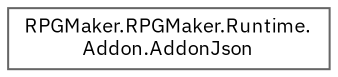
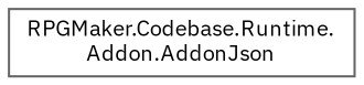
  digraph {
    rankdir=LR
    fontname="IBM Plex Sans"
-   n1 [color=grey40 fillcolor=white fontname="IBM Plex Sans" fontsize=10 height=0.2 label="RPGMaker.RPGMaker.Runtime.\lAddon.AddonJson" shape=box style=filled width=0.4]
+   n1 [color=grey40 fillcolor=white fontname="IBM Plex Sans" fontsize=10 height=0.2 label="RPGMaker.Codebase.Runtime.\lAddon.AddonJson" shape=box style=filled width=0.4]
  }
